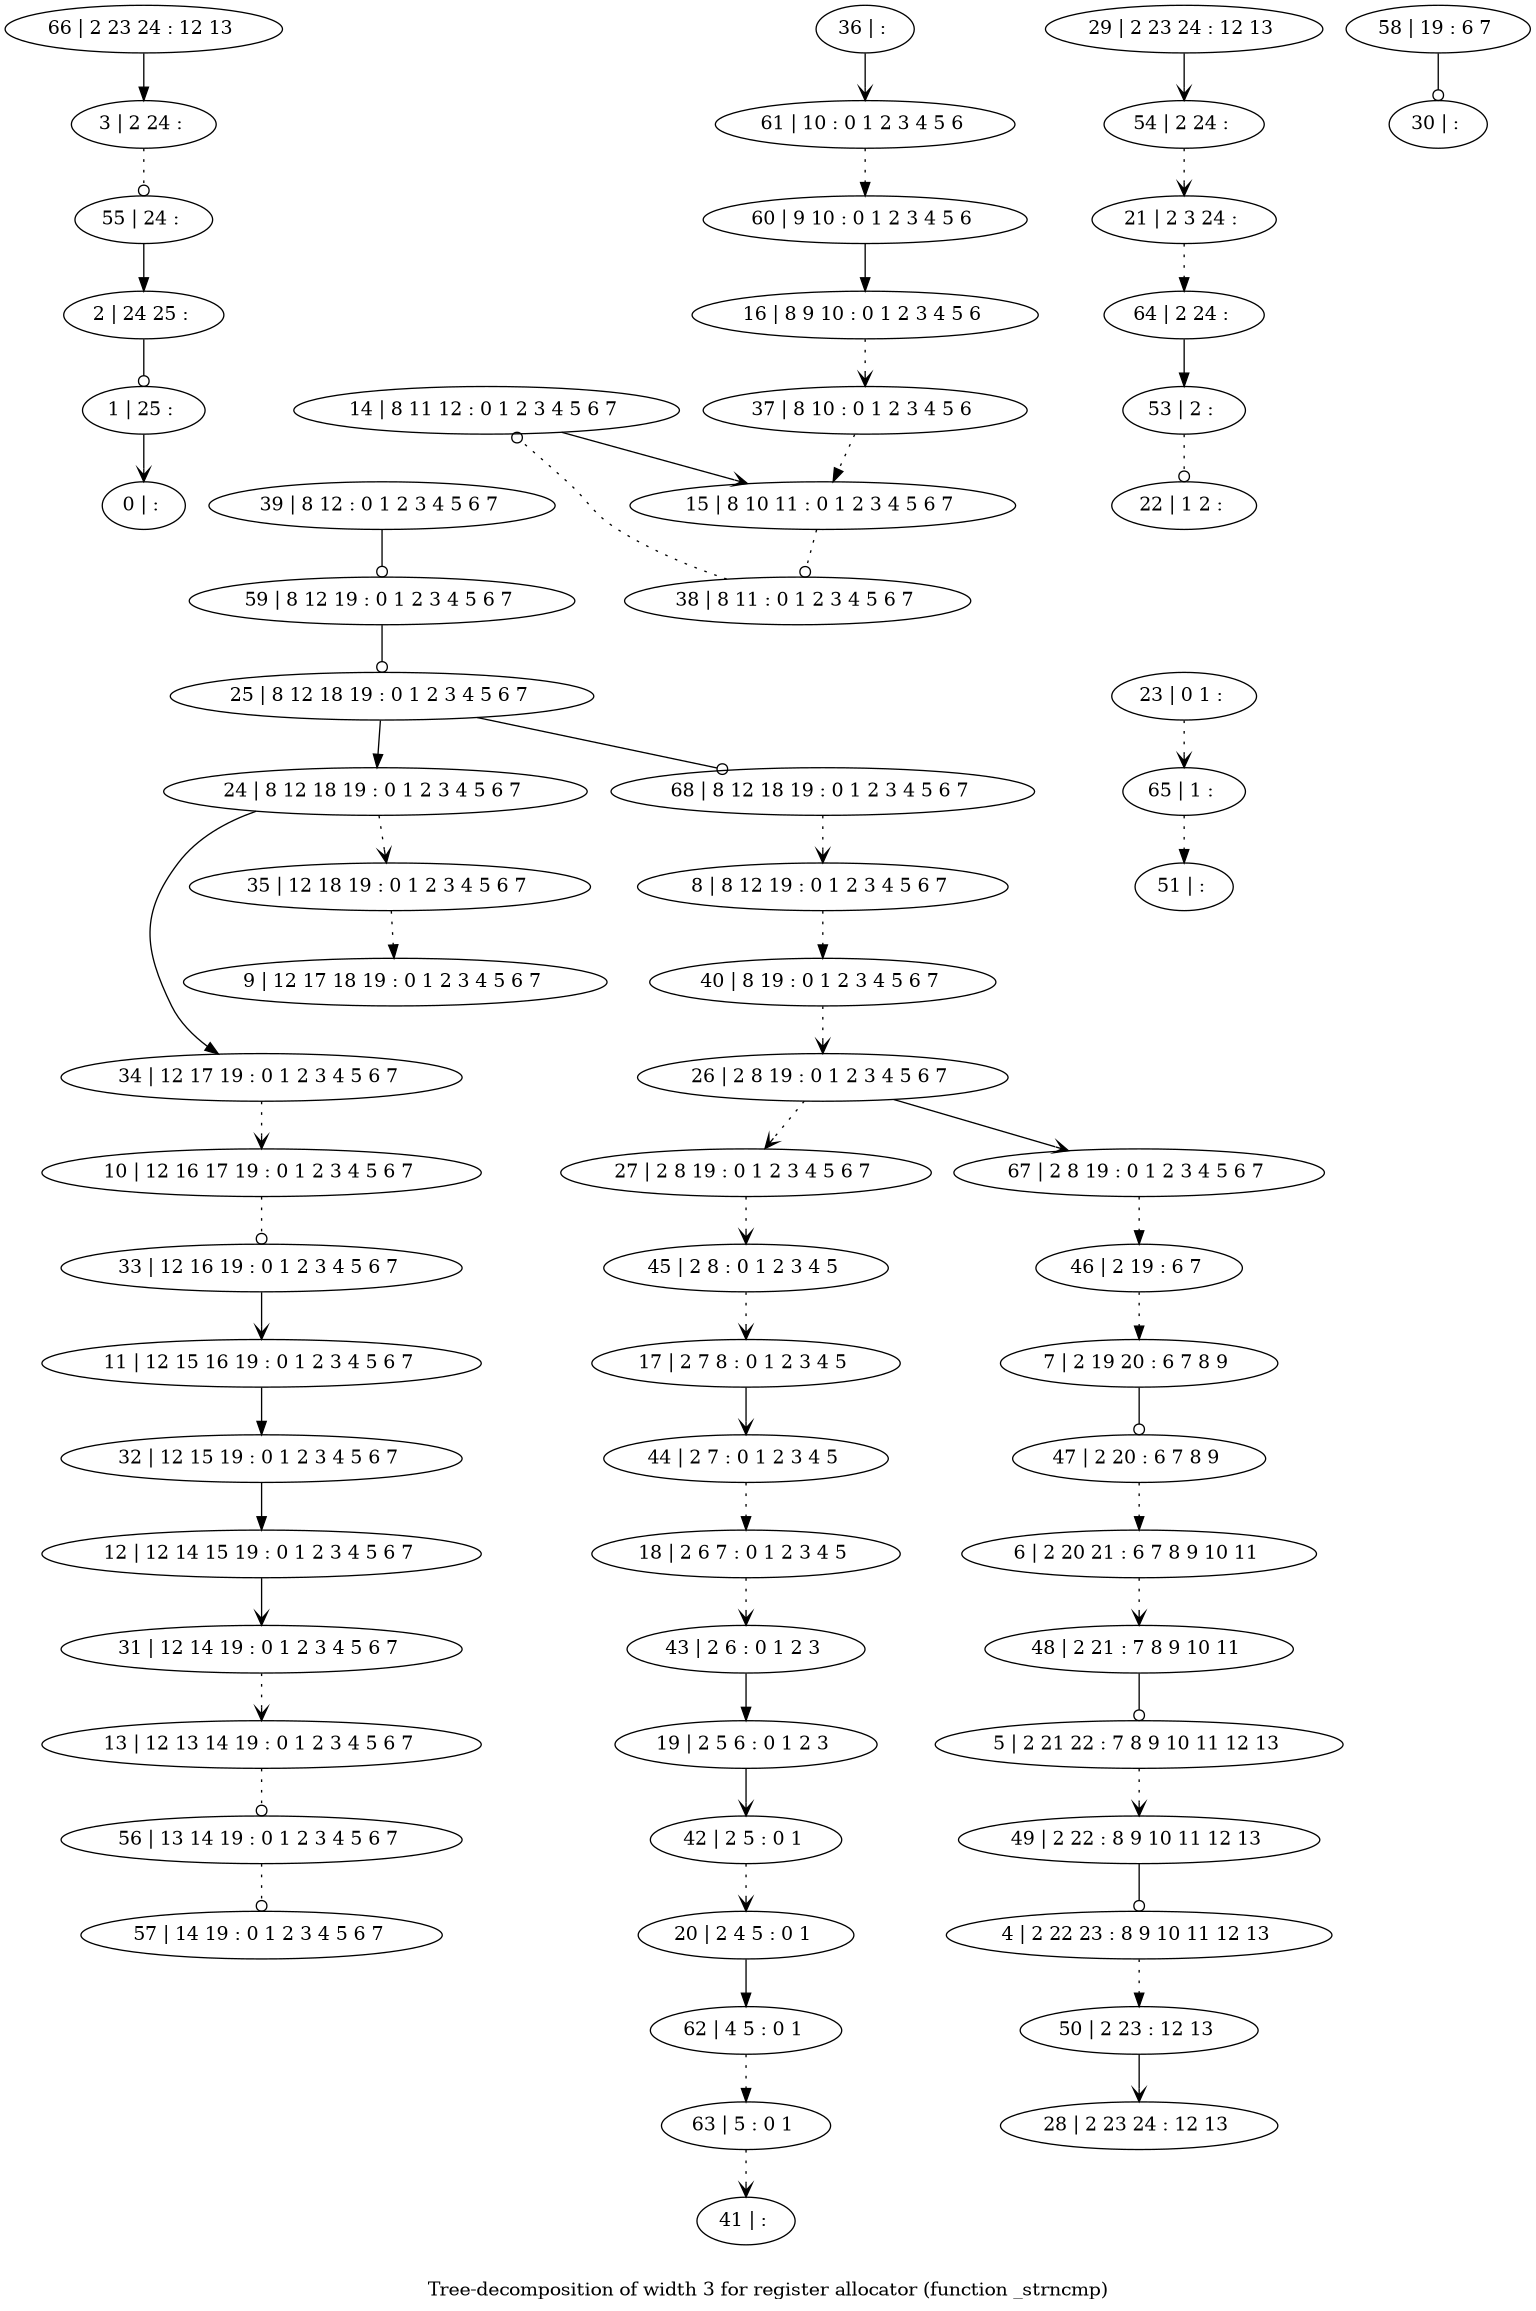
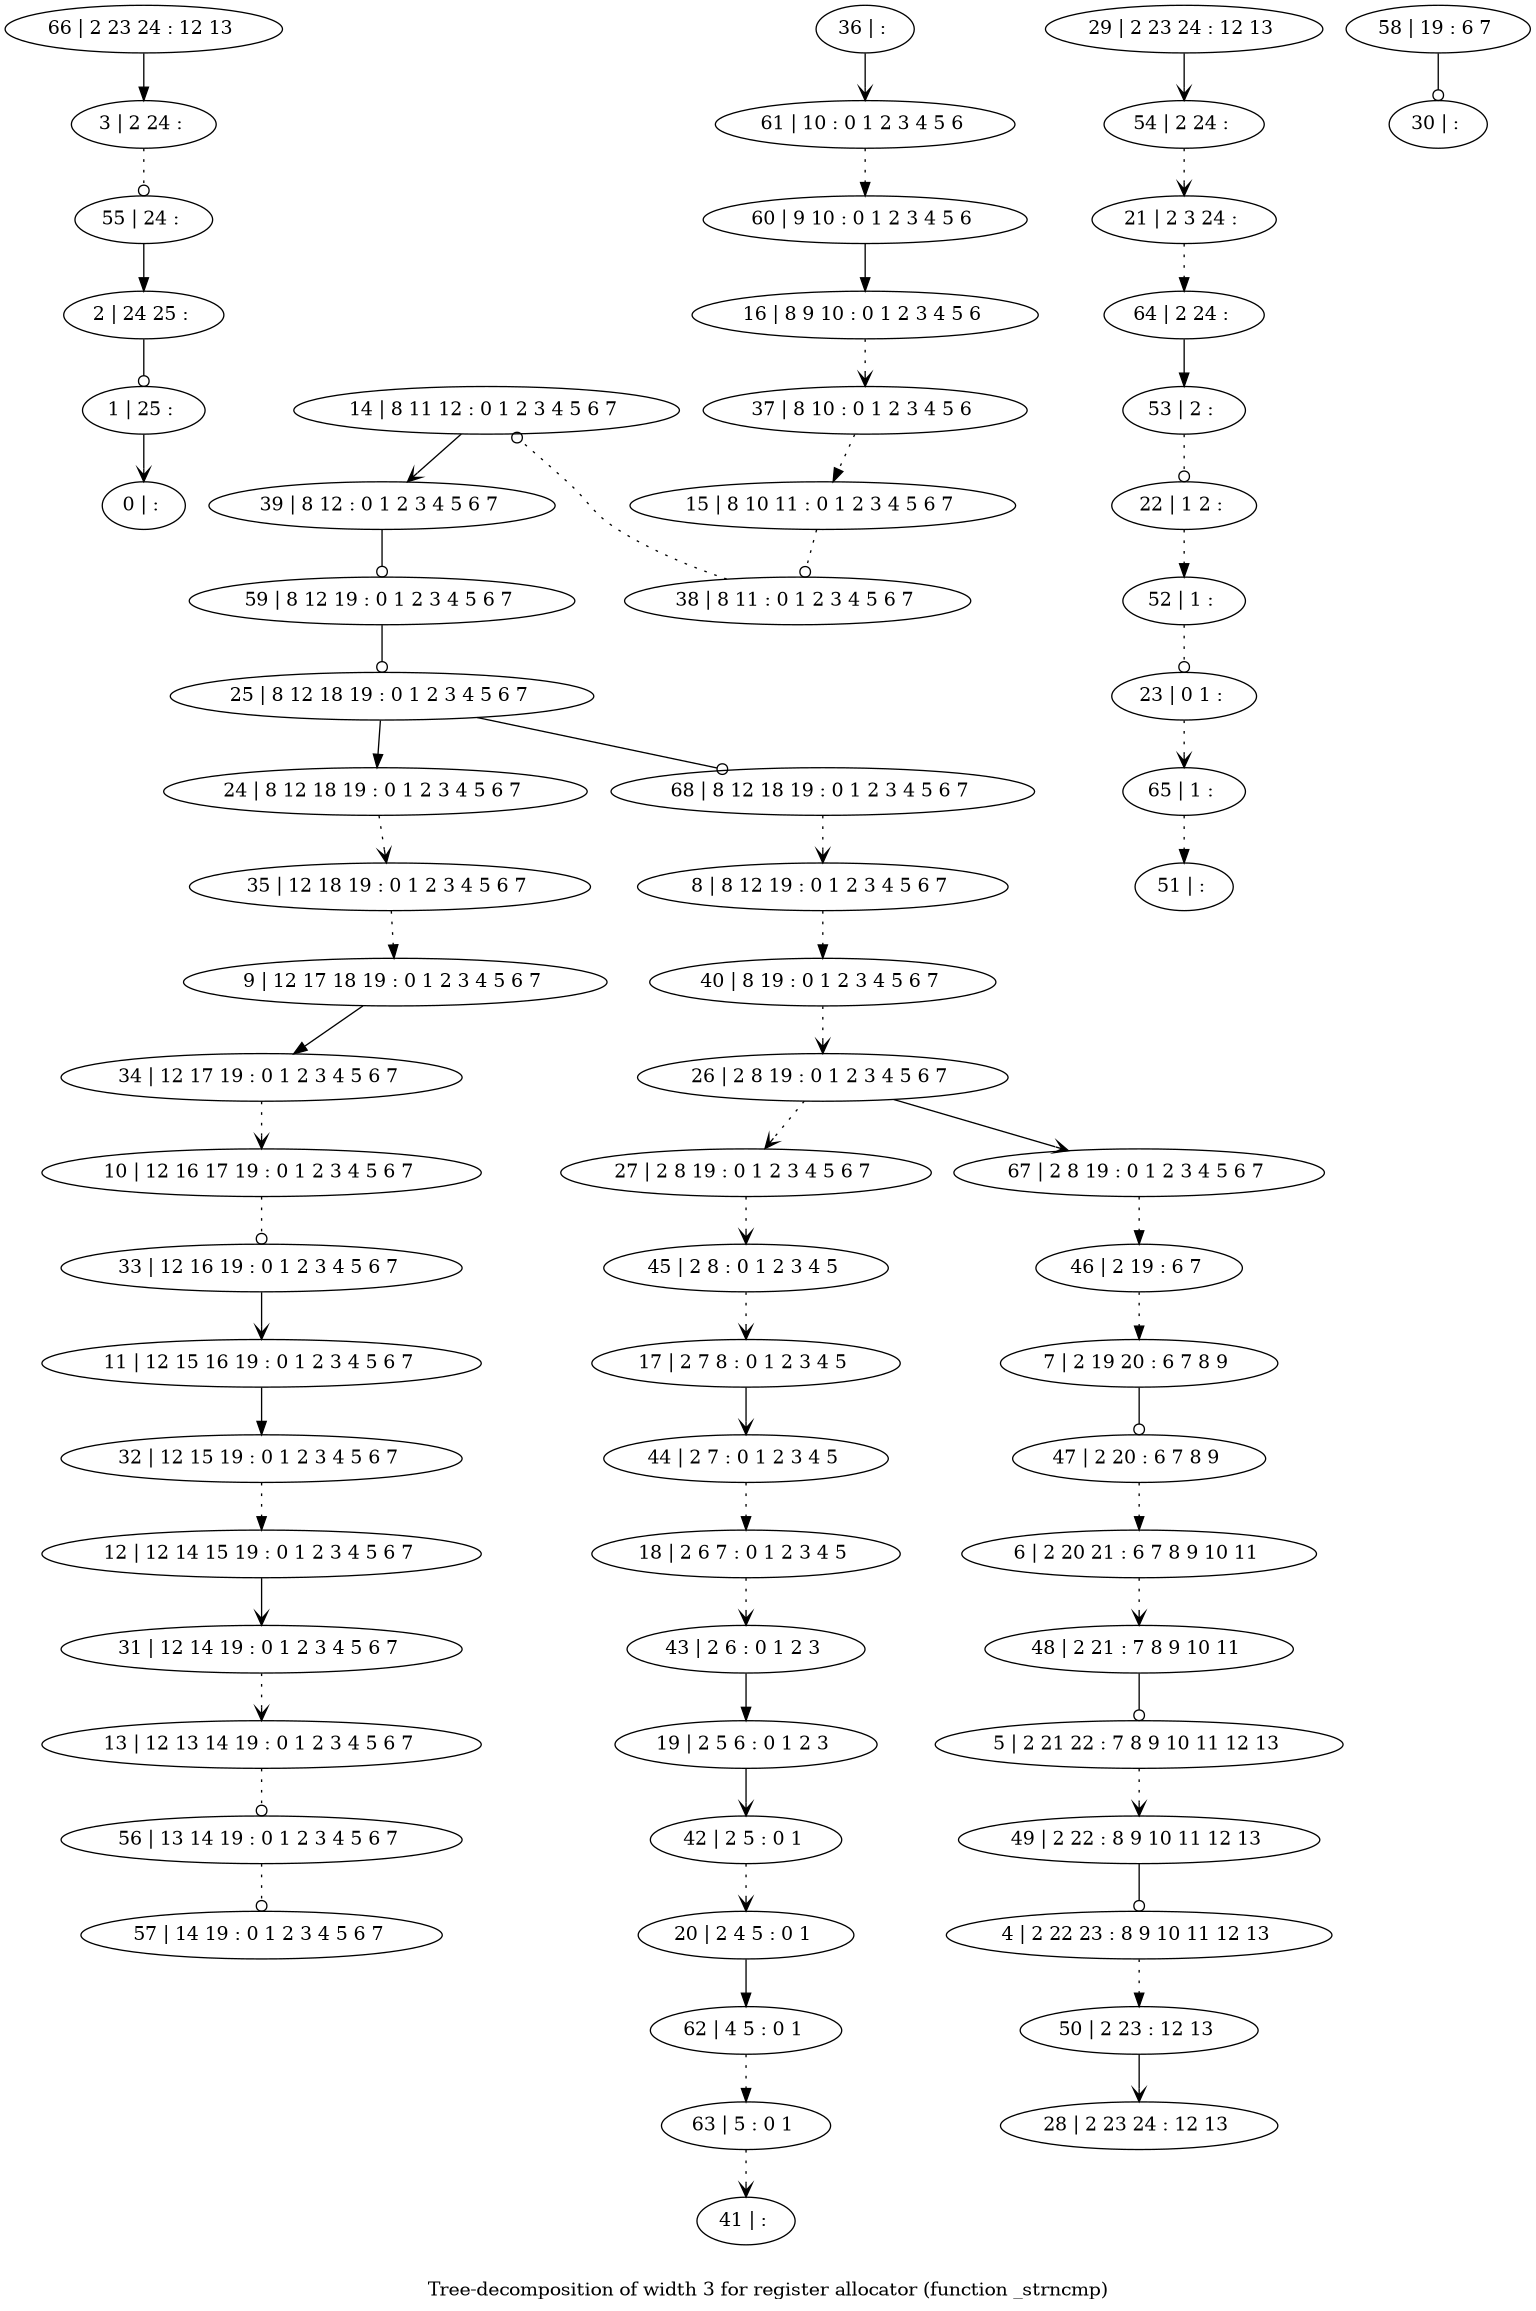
  digraph {
    label="Tree-decomposition of width 3 for register allocator (function _strncmp)"
    edge [arrowhead=vee style=dotted]
    n1 [label="0 | : "]
    n2 [label="1 | 25 : "]
    n3 [label="2 | 24 25 : "]
    n4 [label="3 | 2 24 : "]
    n5 [label="55 | 24 : "]
    n6 [label="4 | 2 22 23 : 8 9 10 11 12 13 "]
    n7 [label="50 | 2 23 : 12 13 "]
    n8 [label="28 | 2 23 24 : 12 13 "]
    n9 [label="5 | 2 21 22 : 7 8 9 10 11 12 13 "]
    n10 [label="49 | 2 22 : 8 9 10 11 12 13 "]
    n11 [label="6 | 2 20 21 : 6 7 8 9 10 11 "]
    n12 [label="48 | 2 21 : 7 8 9 10 11 "]
    n13 [label="7 | 2 19 20 : 6 7 8 9 "]
    n14 [label="47 | 2 20 : 6 7 8 9 "]
    n15 [label="8 | 8 12 19 : 0 1 2 3 4 5 6 7 "]
    n16 [label="40 | 8 19 : 0 1 2 3 4 5 6 7 "]
    n17 [label="26 | 2 8 19 : 0 1 2 3 4 5 6 7 "]
    n18 [label="9 | 12 17 18 19 : 0 1 2 3 4 5 6 7 "]
    n19 [label="34 | 12 17 19 : 0 1 2 3 4 5 6 7 "]
    n20 [label="10 | 12 16 17 19 : 0 1 2 3 4 5 6 7 "]
    n21 [label="33 | 12 16 19 : 0 1 2 3 4 5 6 7 "]
    n22 [label="11 | 12 15 16 19 : 0 1 2 3 4 5 6 7 "]
    n23 [label="32 | 12 15 19 : 0 1 2 3 4 5 6 7 "]
    n24 [label="12 | 12 14 15 19 : 0 1 2 3 4 5 6 7 "]
    n25 [label="31 | 12 14 19 : 0 1 2 3 4 5 6 7 "]
    n26 [label="13 | 12 13 14 19 : 0 1 2 3 4 5 6 7 "]
    n27 [label="56 | 13 14 19 : 0 1 2 3 4 5 6 7 "]
    n28 [label="57 | 14 19 : 0 1 2 3 4 5 6 7 "]
    n29 [label="14 | 8 11 12 : 0 1 2 3 4 5 6 7 "]
    n30 [label="39 | 8 12 : 0 1 2 3 4 5 6 7 "]
    n31 [label="59 | 8 12 19 : 0 1 2 3 4 5 6 7 "]
    n32 [label="15 | 8 10 11 : 0 1 2 3 4 5 6 7 "]
    n33 [label="38 | 8 11 : 0 1 2 3 4 5 6 7 "]
    n34 [label="16 | 8 9 10 : 0 1 2 3 4 5 6 "]
    n35 [label="37 | 8 10 : 0 1 2 3 4 5 6 "]
    n36 [label="17 | 2 7 8 : 0 1 2 3 4 5 "]
    n37 [label="44 | 2 7 : 0 1 2 3 4 5 "]
    n38 [label="18 | 2 6 7 : 0 1 2 3 4 5 "]
    n39 [label="43 | 2 6 : 0 1 2 3 "]
    n40 [label="19 | 2 5 6 : 0 1 2 3 "]
    n41 [label="42 | 2 5 : 0 1 "]
    n42 [label="20 | 2 4 5 : 0 1 "]
    n43 [label="62 | 4 5 : 0 1 "]
    n44 [label="63 | 5 : 0 1 "]
    n45 [label="21 | 2 3 24 : "]
    n46 [label="64 | 2 24 : "]
    n47 [label="53 | 2 : "]
    n48 [label="22 | 1 2 : "]
+   n49 [label="52 | 1 : "]
    n50 [label="23 | 0 1 : "]
    n51 [label="65 | 1 : "]
    n52 [label="51 | : "]
    n53 [label="24 | 8 12 18 19 : 0 1 2 3 4 5 6 7 "]
    n54 [label="35 | 12 18 19 : 0 1 2 3 4 5 6 7 "]
    n55 [label="25 | 8 12 18 19 : 0 1 2 3 4 5 6 7 "]
    n56 [label="68 | 8 12 18 19 : 0 1 2 3 4 5 6 7 "]
    n57 [label="27 | 2 8 19 : 0 1 2 3 4 5 6 7 "]
    n58 [label="67 | 2 8 19 : 0 1 2 3 4 5 6 7 "]
    n59 [label="45 | 2 8 : 0 1 2 3 4 5 "]
    n60 [label="46 | 2 19 : 6 7 "]
    n61 [label="29 | 2 23 24 : 12 13 "]
    n62 [label="54 | 2 24 : "]
    n63 [label="66 | 2 23 24 : 12 13 "]
    n64 [label="30 | : "]
    n65 [label="36 | : "]
    n66 [label="61 | 10 : 0 1 2 3 4 5 6 "]
    n67 [label="60 | 9 10 : 0 1 2 3 4 5 6 "]
    n68 [label="41 | : "]
    n69 [label="58 | 19 : 6 7 "]
    n2 -> n1 [style=solid]
    n3 -> n2 [arrowhead=odot style=solid]
    n4 -> n5 [arrowhead=odot]
    n5 -> n3 [arrowhead=normal style=solid]
    n6 -> n7 [arrowhead=normal]
    n7 -> n8 [style=solid]
    n9 -> n10
    n10 -> n6 [arrowhead=odot style=solid]
    n11 -> n12
    n12 -> n9 [arrowhead=odot style=solid]
    n13 -> n14 [arrowhead=odot style=solid]
    n14 -> n11 [arrowhead=normal]
    n15 -> n16 [arrowhead=normal]
    n16 -> n17
    n17 -> n57
    n17 -> n58 [style=solid]
-   n53 -> n19 [arrowhead=normal style=solid]
+   n18 -> n19 [arrowhead=normal style=solid]
    n19 -> n20
    n20 -> n21 [arrowhead=odot]
    n21 -> n22 [style=solid]
    n22 -> n23 [arrowhead=normal style=solid]
-   n23 -> n24 [arrowhead=normal style=solid]
+   n23 -> n24 [arrowhead=normal]
    n24 -> n25 [style=solid]
    n25 -> n26
    n26 -> n27 [arrowhead=odot]
    n27 -> n28 [arrowhead=odot]
-   n29 -> n32 [style=solid]
+   n29 -> n30 [style=solid]
    n30 -> n31 [arrowhead=odot style=solid]
    n31 -> n55 [arrowhead=odot style=solid]
    n32 -> n33 [arrowhead=odot]
    n33 -> n29 [arrowhead=odot]
    n34 -> n35
    n35 -> n32 [arrowhead=normal]
    n36 -> n37 [style=solid]
    n37 -> n38 [arrowhead=normal]
    n38 -> n39
    n39 -> n40 [arrowhead=normal style=solid]
    n40 -> n41 [style=solid]
    n41 -> n42
    n42 -> n43 [arrowhead=normal style=solid]
    n43 -> n44 [arrowhead=normal]
    n44 -> n68
    n45 -> n46 [arrowhead=normal]
    n46 -> n47 [arrowhead=normal style=solid]
    n47 -> n48 [arrowhead=odot]
+   n48 -> n49 [arrowhead=normal]
+   n49 -> n50 [arrowhead=odot]
    n50 -> n51
    n51 -> n52 [arrowhead=normal]
    n53 -> n54
    n54 -> n18 [arrowhead=normal]
    n55 -> n53 [arrowhead=normal style=solid]
    n55 -> n56 [arrowhead=odot style=solid]
    n56 -> n15
    n57 -> n59
    n58 -> n60 [arrowhead=normal]
    n59 -> n36
    n60 -> n13 [arrowhead=normal]
    n61 -> n62 [style=solid]
    n62 -> n45
    n63 -> n4 [arrowhead=normal style=solid]
    n65 -> n66 [style=solid]
    n66 -> n67 [arrowhead=normal]
    n67 -> n34 [arrowhead=normal style=solid]
    n69 -> n64 [arrowhead=odot style=solid]
  }
